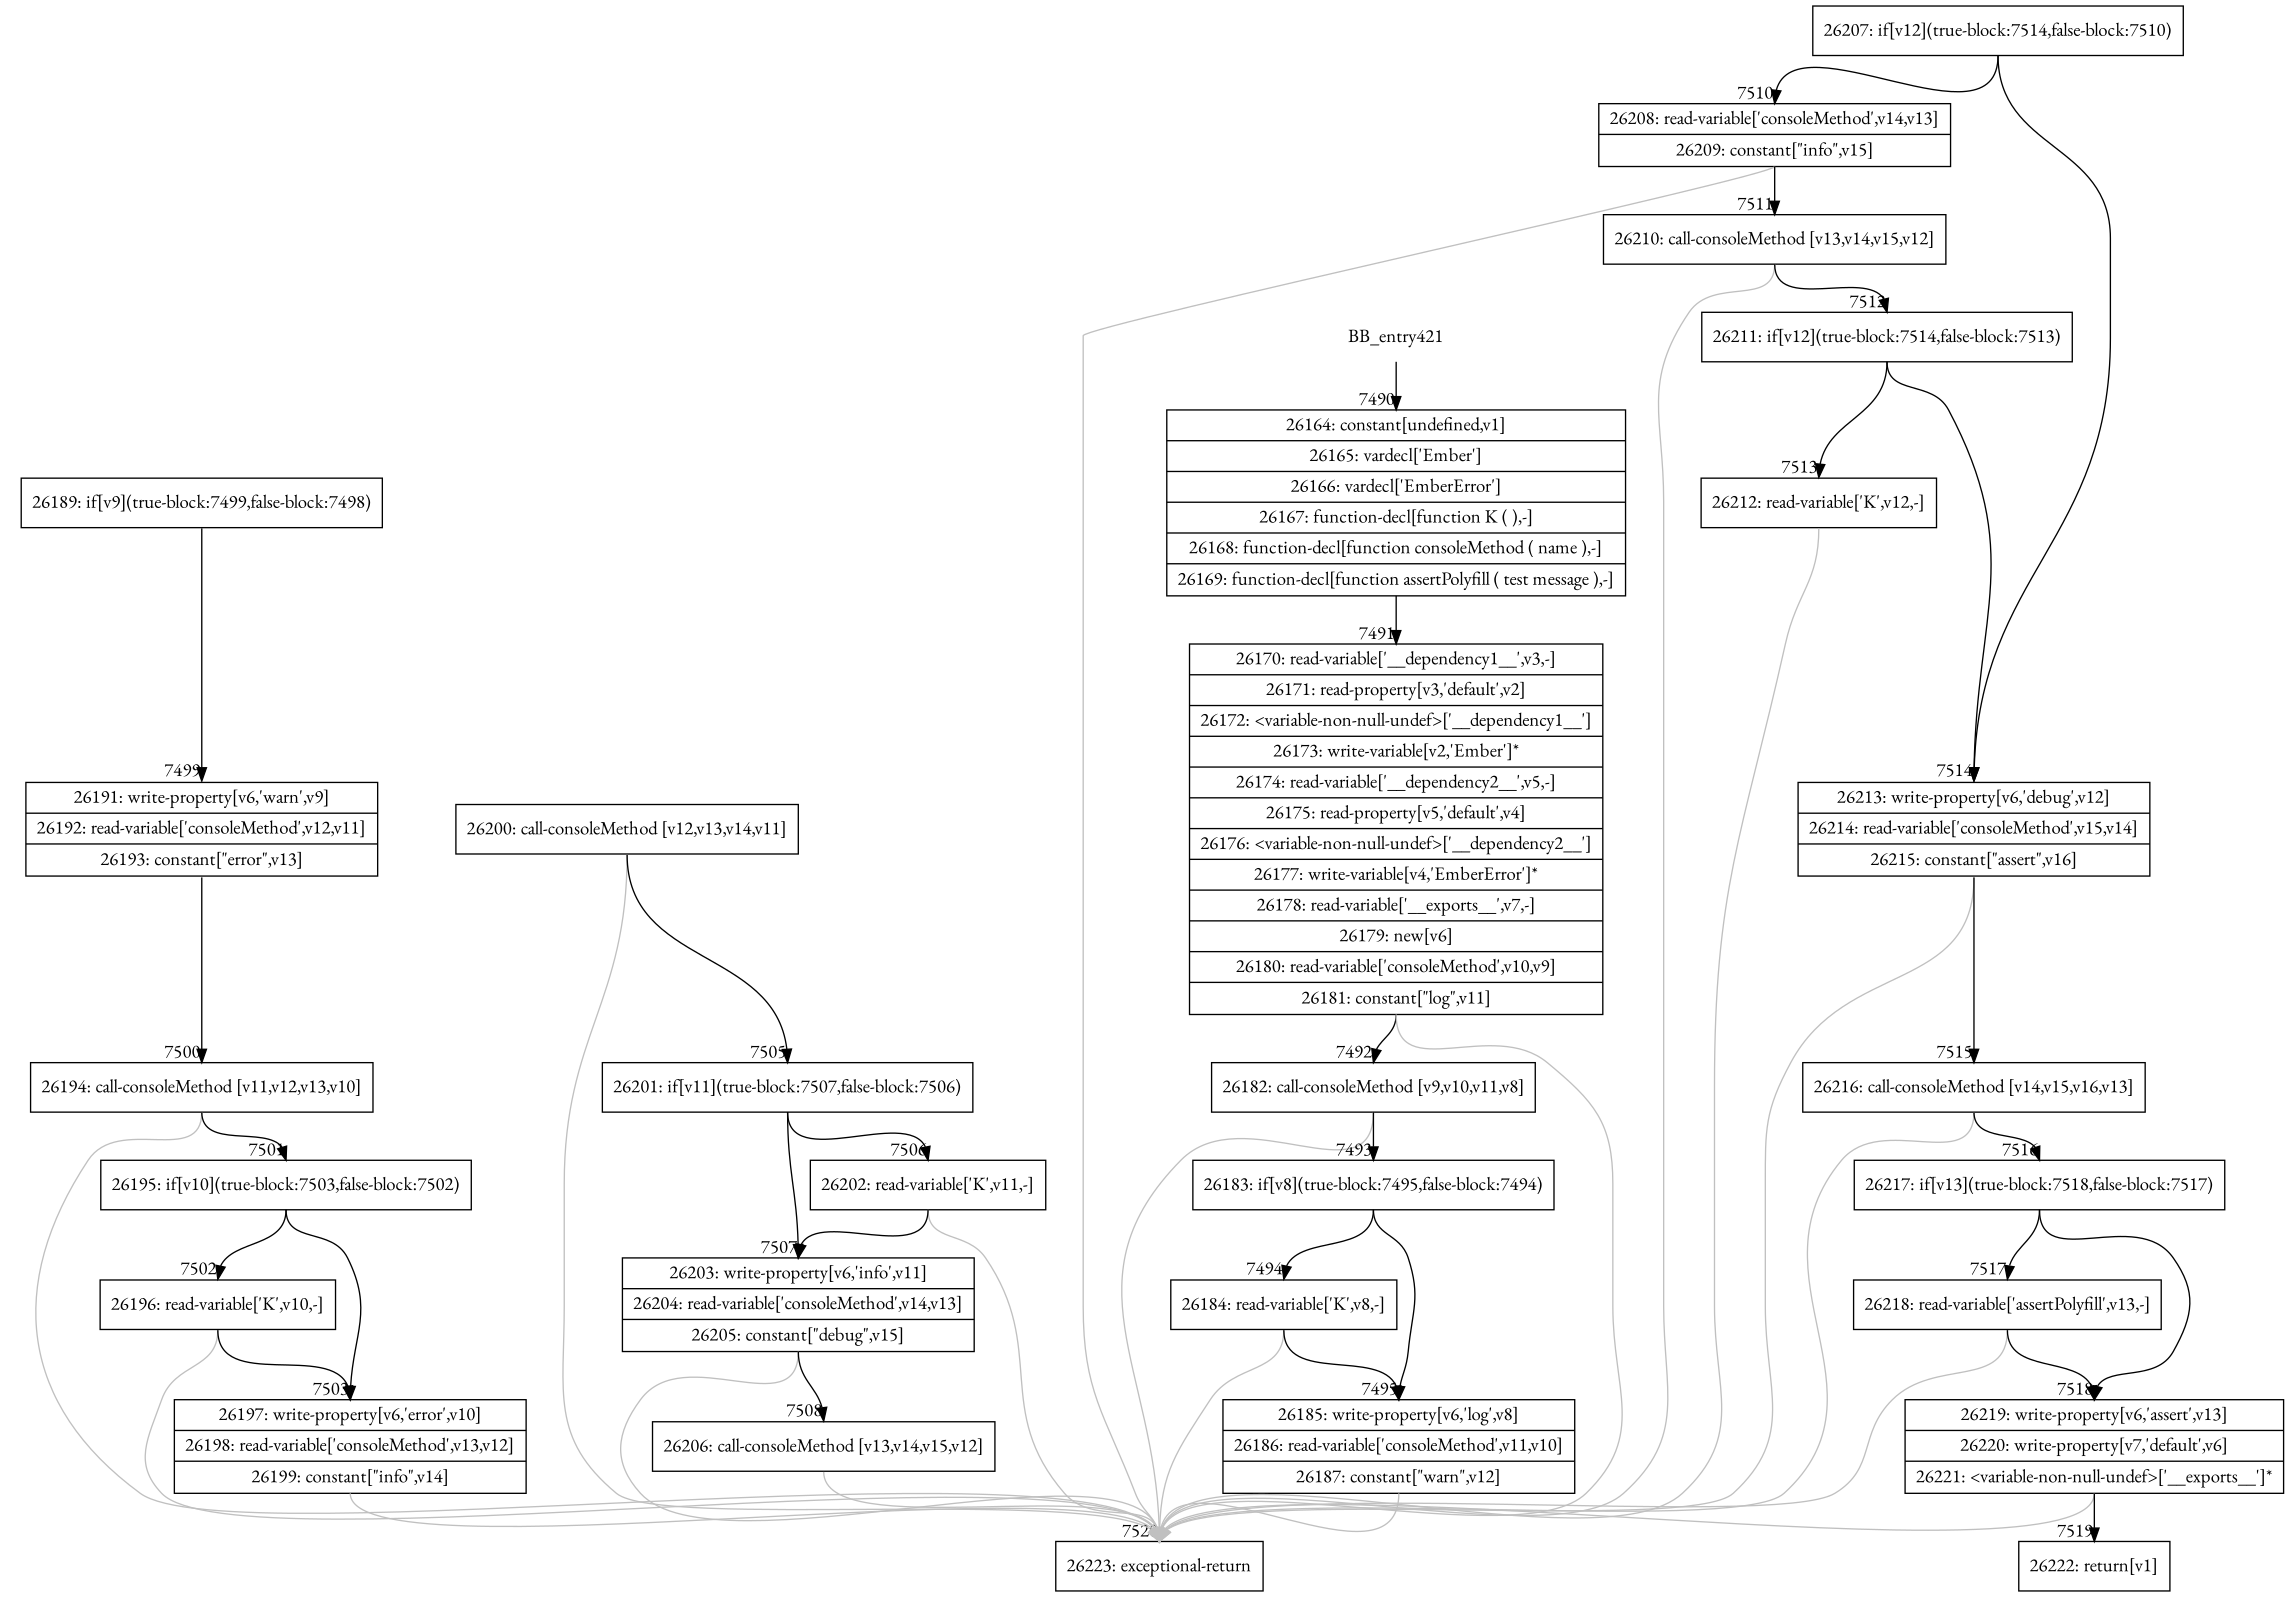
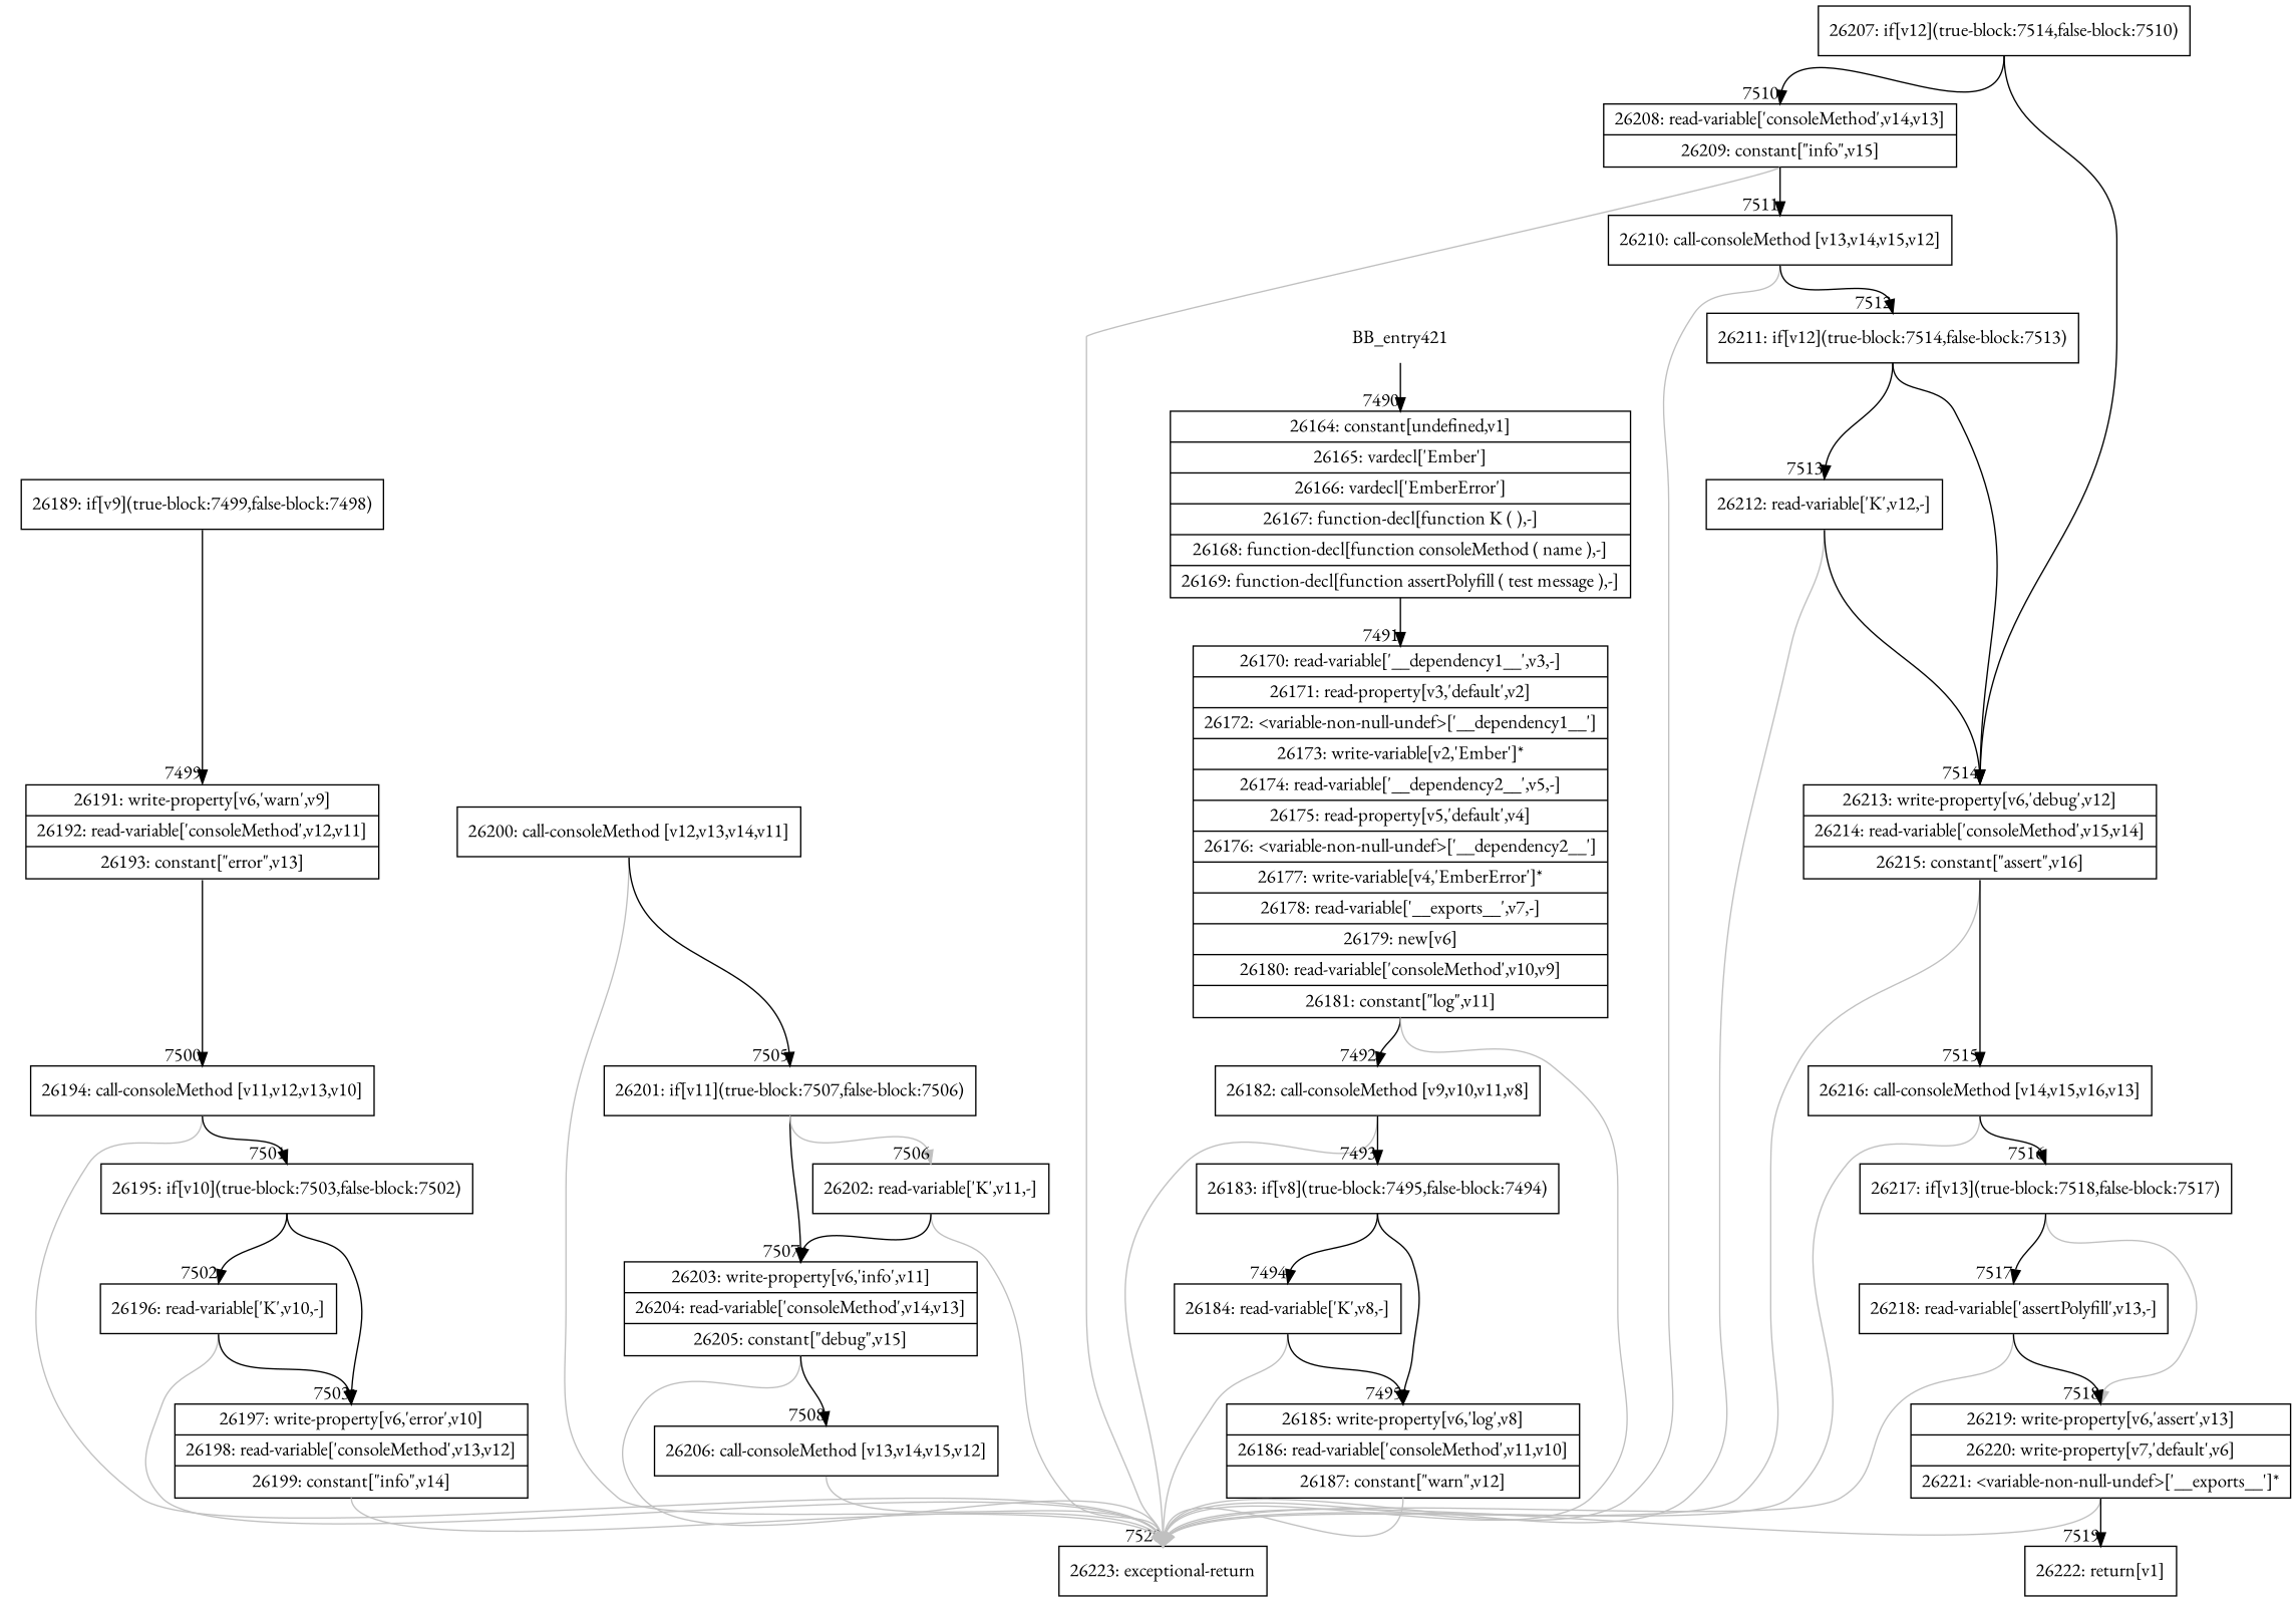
  digraph {
    fontname="EB Garamond"
    rankdir=TD
    node [fontname="EB Garamond" shape=record]
    edge [fontname="EB Garamond" headport=n tailport=s]
    n1 [label=BB_entry421 shape=none]
    n2 [label="{26164: constant[undefined,v1]|26165: vardecl['Ember']|26166: vardecl['EmberError']|26167: function-decl[function K ( ),-]|26168: function-decl[function consoleMethod ( name ),-]|26169: function-decl[function assertPolyfill ( test message ),-]}"]
    n3 [label="{26170: read-variable['__dependency1__',v3,-]|26171: read-property[v3,'default',v2]|26172: \<variable-non-null-undef\>['__dependency1__']|26173: write-variable[v2,'Ember']*|26174: read-variable['__dependency2__',v5,-]|26175: read-property[v5,'default',v4]|26176: \<variable-non-null-undef\>['__dependency2__']|26177: write-variable[v4,'EmberError']*|26178: read-variable['__exports__',v7,-]|26179: new[v6]|26180: read-variable['consoleMethod',v10,v9]|26181: constant[\"log\",v11]}"]
    n4 [label="{26182: call-consoleMethod [v9,v10,v11,v8]}"]
    n5 [label="{26223: exceptional-return}"]
    n6 [label="{26183: if[v8](true-block:7495,false-block:7494)}"]
    n7 [label="{26185: write-property[v6,'log',v8]|26186: read-variable['consoleMethod',v11,v10]|26187: constant[\"warn\",v12]}"]
    n8 [label="{26184: read-variable['K',v8,-]}"]
    n9 [label="{26189: if[v9](true-block:7499,false-block:7498)}"]
    n10 [label="{26191: write-property[v6,'warn',v9]|26192: read-variable['consoleMethod',v12,v11]|26193: constant[\"error\",v13]}"]
    n11 [label="{26194: call-consoleMethod [v11,v12,v13,v10]}"]
    n12 [label="{26195: if[v10](true-block:7503,false-block:7502)}"]
    n13 [label="{26197: write-property[v6,'error',v10]|26198: read-variable['consoleMethod',v13,v12]|26199: constant[\"info\",v14]}"]
    n14 [label="{26196: read-variable['K',v10,-]}"]
    n15 [label="{26200: call-consoleMethod [v12,v13,v14,v11]}"]
    n16 [label="{26201: if[v11](true-block:7507,false-block:7506)}"]
    n17 [label="{26203: write-property[v6,'info',v11]|26204: read-variable['consoleMethod',v14,v13]|26205: constant[\"debug\",v15]}"]
    n18 [label="{26202: read-variable['K',v11,-]}"]
    n19 [label="{26206: call-consoleMethod [v13,v14,v15,v12]}"]
    n20 [label="{26207: if[v12](true-block:7514,false-block:7510)}"]
    n21 [label="{26213: write-property[v6,'debug',v12]|26214: read-variable['consoleMethod',v15,v14]|26215: constant[\"assert\",v16]}"]
    n22 [label="{26208: read-variable['consoleMethod',v14,v13]|26209: constant[\"info\",v15]}"]
    n23 [label="{26216: call-consoleMethod [v14,v15,v16,v13]}"]
    n24 [label="{26210: call-consoleMethod [v13,v14,v15,v12]}"]
    n25 [label="{26217: if[v13](true-block:7518,false-block:7517)}"]
    n26 [label="{26211: if[v12](true-block:7514,false-block:7513)}"]
    n27 [label="{26212: read-variable['K',v12,-]}"]
    n28 [label="{26219: write-property[v6,'assert',v13]|26220: write-property[v7,'default',v6]|26221: \<variable-non-null-undef\>['__exports__']*}"]
    n29 [label="{26218: read-variable['assertPolyfill',v13,-]}"]
    n30 [label="{26222: return[v1]}"]
    n1 -> n2 [headlabel="    7490"]
    n2 -> n3 [headlabel="      7491"]
    n3 -> n4 [headlabel="      7492"]
    n3 -> n5 [color=gray headlabel="      7520"]
    n4 -> n5 [color=gray]
    n4 -> n6 [headlabel="      7493"]
    n6 -> n7 [headlabel="      7495"]
    n6 -> n8 [headlabel="      7494"]
    n7 -> n5 [color=gray]
    n8 -> n5 [color=gray]
    n8 -> n7
    n9 -> n10 [headlabel="      7499"]
    n10 -> n11 [headlabel="      7500"]
    n11 -> n5 [color=gray]
    n11 -> n12 [headlabel="      7501"]
    n12 -> n13 [headlabel="      7503"]
    n12 -> n14 [headlabel="      7502"]
    n13 -> n5 [color=gray]
    n14 -> n5 [color=gray]
    n14 -> n13
    n15 -> n5 [color=gray]
    n15 -> n16 [headlabel="      7505"]
    n16 -> n17 [headlabel="      7507"]
-   n16 -> n18 [headlabel="      7506"]
+   n16 -> n18 [headlabel="      7506" color=gray]
    n17 -> n5 [color=gray]
    n17 -> n19 [headlabel="      7508"]
    n18 -> n5 [color=gray]
    n18 -> n17
    n19 -> n5 [color=gray]
    n20 -> n21 [headlabel="      7514"]
    n20 -> n22 [headlabel="      7510"]
    n21 -> n5 [color=gray]
    n21 -> n23 [headlabel="      7515"]
    n22 -> n5 [color=gray]
    n22 -> n24 [headlabel="      7511"]
    n23 -> n5 [color=gray]
    n23 -> n25 [headlabel="      7516"]
    n24 -> n5 [color=gray]
    n24 -> n26 [headlabel="      7512"]
-   n25 -> n28 [headlabel="      7518"]
+   n25 -> n28 [headlabel="      7518" color=gray]
    n25 -> n29 [headlabel="      7517"]
    n26 -> n21
    n26 -> n27 [headlabel="      7513"]
    n27 -> n5 [color=gray]
+   n27 -> n21
    n28 -> n5 [color=gray]
    n28 -> n30 [headlabel="      7519"]
    n29 -> n5 [color=gray]
    n29 -> n28
  }
